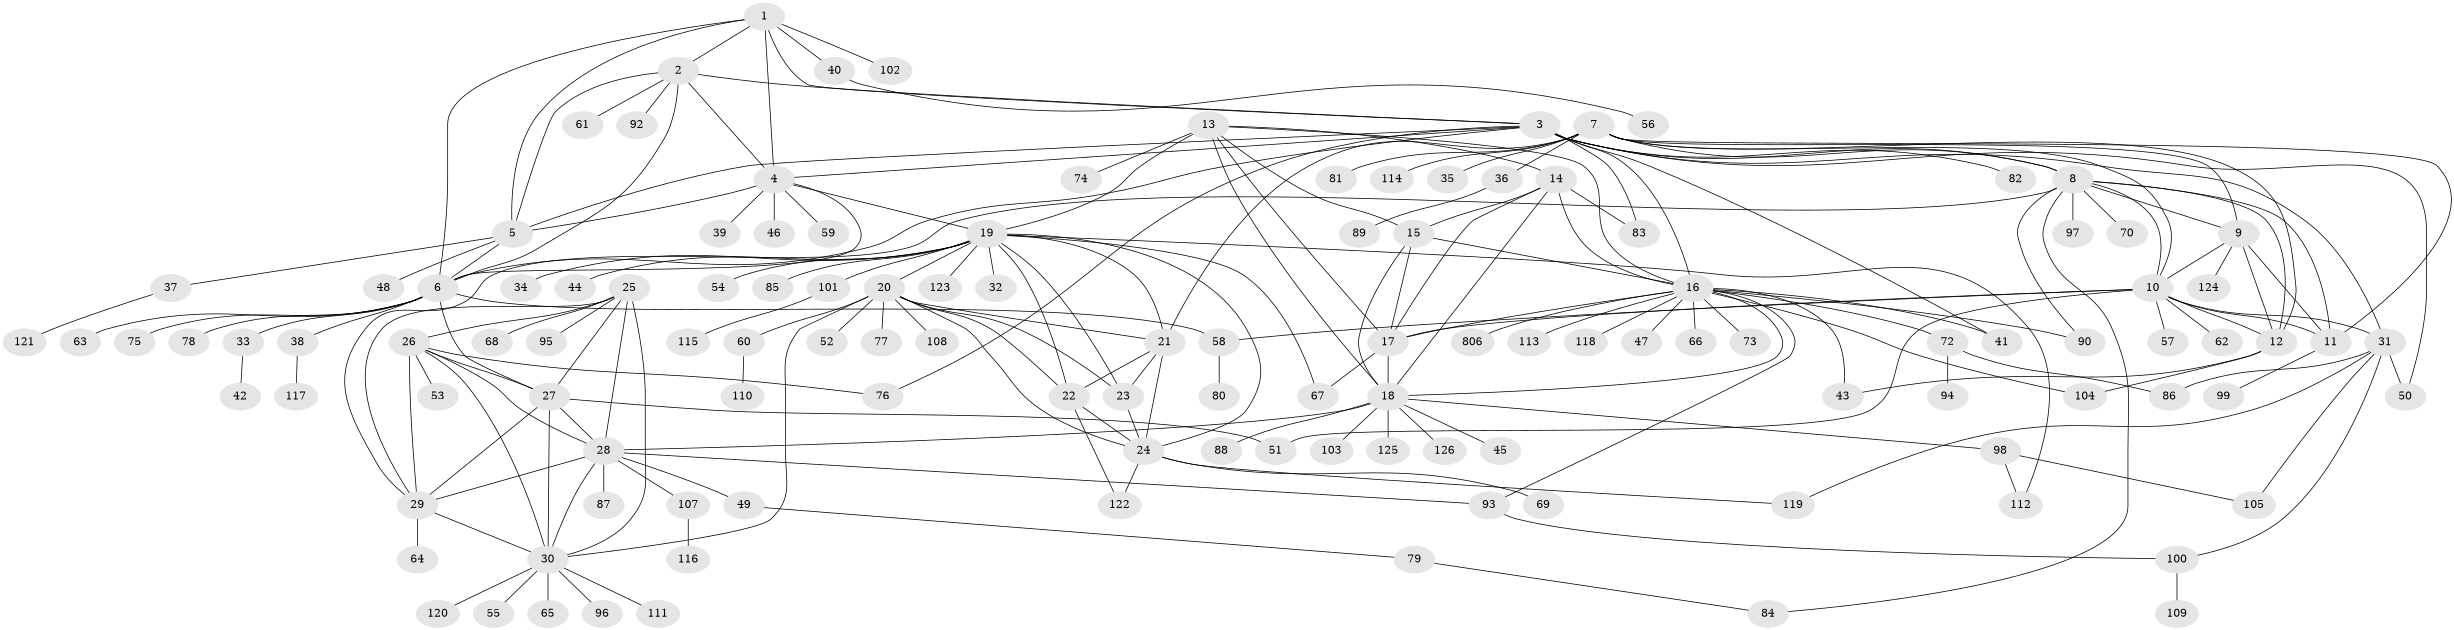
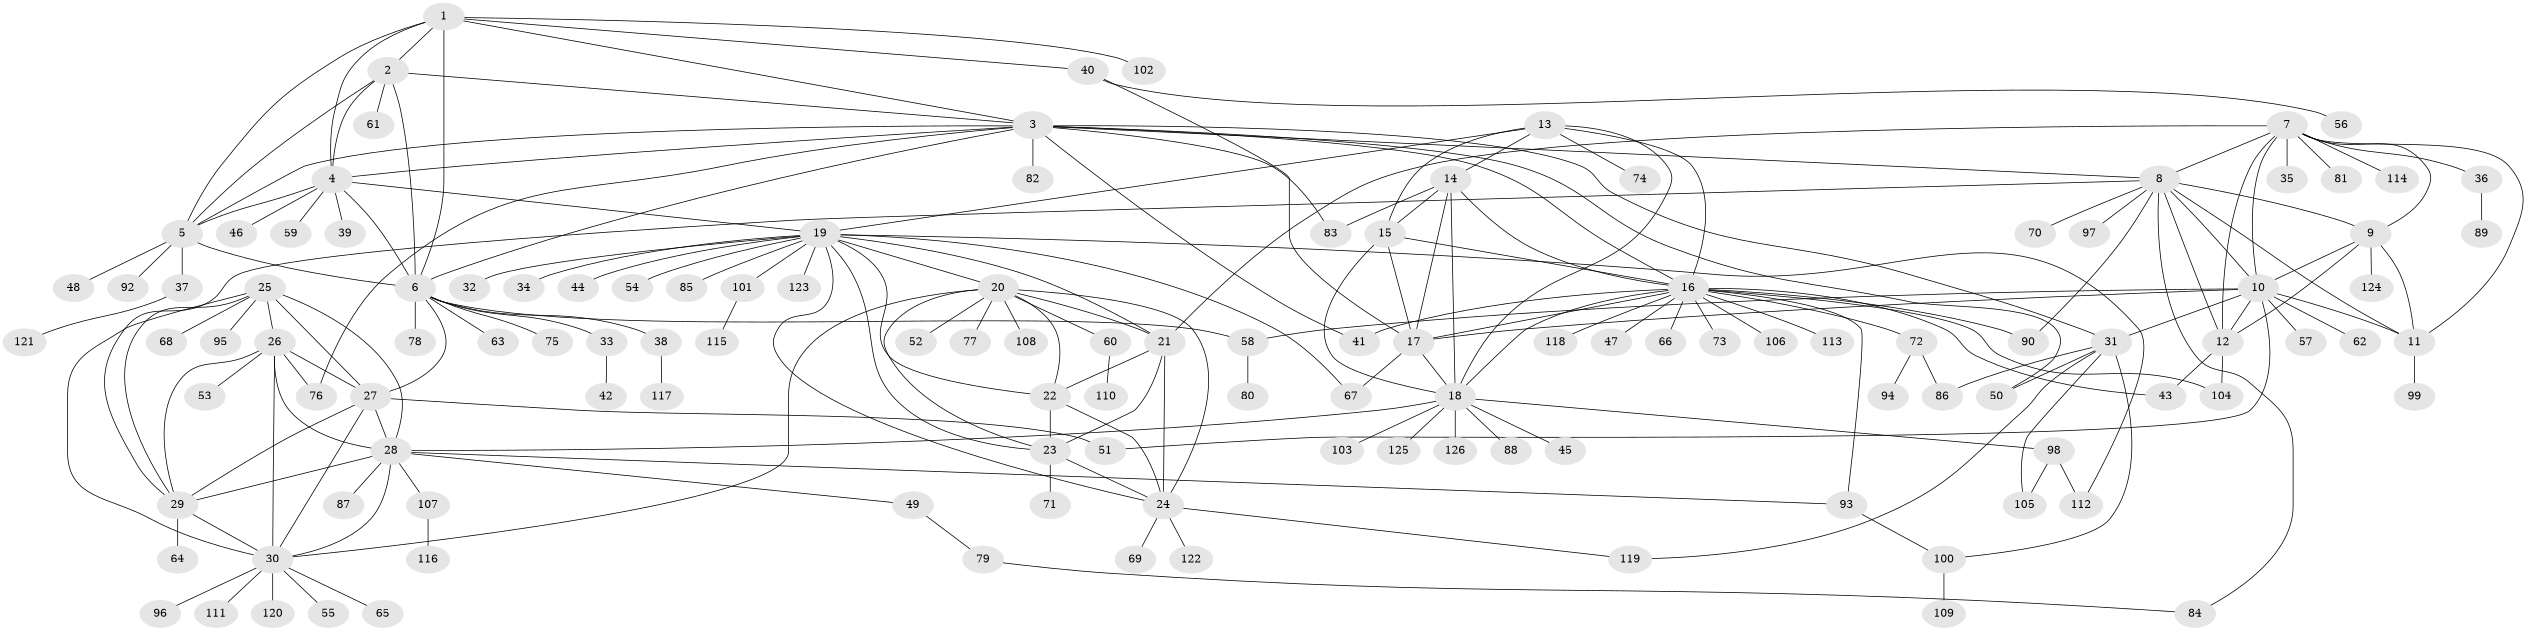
  graph {
    node [color=gray90 style=filled]
    1
    2
    3
    4
    5
    6
    40
    102
    61
    92
    8
    16
    31
    41
    50
    76
    82
    83
    19
    39
    46
    59
    37
    48
    27
    33
    38
    58
    63
    75
    78
    56
    9
    10
    11
    12
    29
    70
    84
    90
    97
    17
    43
    104
    18
    47
    66
    72
    73
    93
-   106 [label=806]
+   106
    113
    118
    119
    86
    100
    105
    21
    67
    20
    22
    23
    24
    32
    34
    44
    54
    85
    101
    112
    123
    121
    51
    28
    30
    42
    117
    80
    7
    35
    36
    81
    114
    124
    57
    62
    99
    89
    64
    13
    14
    15
    74
    45
    88
    98
    103
    125
    126
    94
    49
    87
    107
    52
    60
    77
    108
+   71
    69
    122
    115
    55
    65
    96
    111
    120
    110
    25
    26
    68
    95
    53
    79
    116
    109
    1 -- 2
    1 -- 3
    1 -- 4
    1 -- 5
    1 -- 6
    1 -- 40
    1 -- 102
    2 -- 3
    2 -- 4
    2 -- 5
    2 -- 6
    2 -- 61
-   2 -- 92
+   5 -- 92
    3 -- 4
    3 -- 5
    3 -- 6
    3 -- 8
    3 -- 16
    3 -- 31
    3 -- 41
    3 -- 50
    3 -- 76
    3 -- 82
    3 -- 83
    4 -- 5
    4 -- 6
    4 -- 19
    4 -- 39
    4 -- 46
    4 -- 59
    5 -- 6
    5 -- 37
    5 -- 48
    6 -- 27
    6 -- 33
    6 -- 38
    6 -- 58
    6 -- 63
    6 -- 75
    6 -- 78
    40 -- 56
    8 -- 9
    8 -- 10
    8 -- 11
    8 -- 12
    8 -- 29
    8 -- 70
    8 -- 84
    8 -- 90
    8 -- 97
    16 -- 41
    16 -- 90
    16 -- 17
    16 -- 43
    16 -- 104
    16 -- 18
    16 -- 47
    16 -- 66
    16 -- 72
    16 -- 73
    16 -- 93
    16 -- 106
    16 -- 113
    16 -- 118
    31 -- 50
    31 -- 119
    31 -- 86
    31 -- 100
    31 -- 105
    19 -- 21
    19 -- 67
    19 -- 20
    19 -- 22
    19 -- 23
    19 -- 24
    19 -- 32
    19 -- 34
    19 -- 44
    19 -- 54
    19 -- 85
    19 -- 101
    19 -- 112
    19 -- 123
    37 -- 121
    27 -- 29
    27 -- 51
    27 -- 28
    27 -- 30
    33 -- 42
    38 -- 117
    58 -- 80
    9 -- 10
    9 -- 11
    9 -- 12
    9 -- 124
    10 -- 31
    10 -- 58
    10 -- 11
    10 -- 12
    10 -- 17
    10 -- 51
    10 -- 57
    10 -- 62
    11 -- 99
    12 -- 43
    12 -- 104
    29 -- 30
    29 -- 64
    17 -- 18
    17 -- 67
    18 -- 28
    18 -- 45
    18 -- 88
    18 -- 98
    18 -- 103
    18 -- 125
    18 -- 126
    72 -- 86
    72 -- 94
    93 -- 100
    100 -- 109
    21 -- 22
    21 -- 23
    21 -- 24
    20 -- 21
    20 -- 22
    20 -- 23
    20 -- 24
    20 -- 30
    20 -- 52
    20 -- 60
    20 -- 77
    20 -- 108
-   22 -- 122
+   22 -- 23
    22 -- 24
    23 -- 24
+   23 -- 71
    24 -- 119
    24 -- 69
    24 -- 122
    101 -- 115
    28 -- 29
    28 -- 93
    28 -- 30
    28 -- 49
    28 -- 87
    28 -- 107
    30 -- 55
    30 -- 65
    30 -- 96
    30 -- 111
    30 -- 120
    7 -- 8
    7 -- 9
    7 -- 10
    7 -- 11
    7 -- 12
    7 -- 21
    7 -- 35
    7 -- 36
    7 -- 81
    7 -- 114
    36 -- 89
    13 -- 16
    13 -- 19
-   13 -- 17
+   40 -- 17
    13 -- 18
    13 -- 14
    13 -- 15
    13 -- 74
    14 -- 16
    14 -- 83
    14 -- 17
    14 -- 18
    14 -- 15
    15 -- 16
    15 -- 17
    15 -- 18
    98 -- 105
    98 -- 112
    49 -- 79
    107 -- 116
    60 -- 110
    25 -- 27
    25 -- 29
    25 -- 28
    25 -- 30
    25 -- 26
    25 -- 68
    25 -- 95
    26 -- 76
    26 -- 27
    26 -- 29
    26 -- 28
    26 -- 30
    26 -- 53
    79 -- 84
  }
